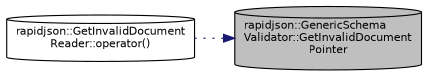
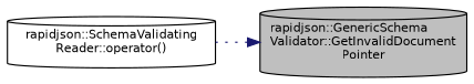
  digraph {
    rankdir=RL
    node [color=black fontname=Helvetica fontsize=10 shape=cylinder style=filled]
    n1 [fillcolor=grey75 fontcolor=black height=0.2 label="rapidjson::GenericSchema\lValidator::GetInvalidDocument\lPointer" width=0.4]
-   n2 [fillcolor=white height=0.2 label="rapidjson::GetInvalidDocument\lReader::operator()" width=0.4]
+   n2 [fillcolor=white height=0.2 label="rapidjson::SchemaValidating\lReader::operator()" width=0.4]
    n1 -> n2 [color=midnightblue dir=back fontname=Helvetica fontsize=10 labelfontname=Helvetica labelfontsize=10 style=dotted]
  }
